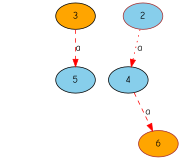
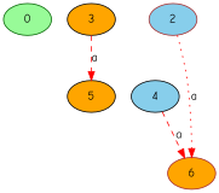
  strict digraph {
    fontname="Comic Neue"
    node [color=black fillcolor=orange fontname="Comic Neue" style=filled]
    edge [color=red fontname="Comic Neue" style=dashed]
+   0 [color=darkgreen fillcolor=palegreen]
    3
-   5 [fillcolor=skyblue]
+   5
    4 [fillcolor=skyblue]
    6 [color=brown]
    2 [color=brown fillcolor=skyblue]
    3 -> 5 [label=a]
    4 -> 6 [label=a]
-   2 -> 4 [label=a style=dotted]
+   2 -> 6 [label=a style=dotted]
  }
